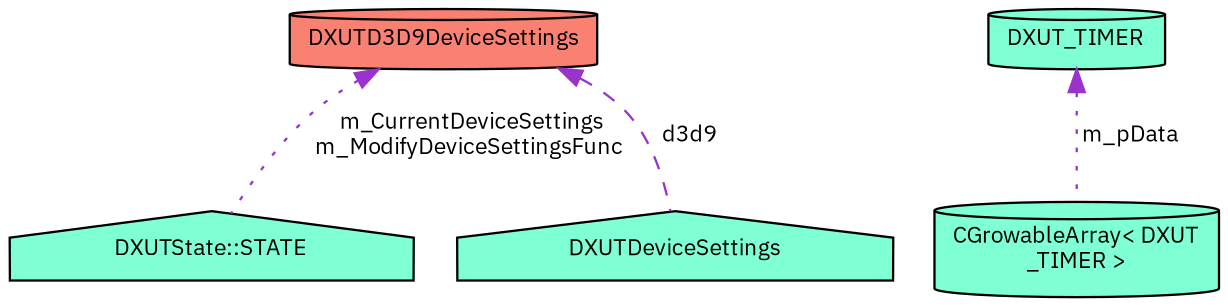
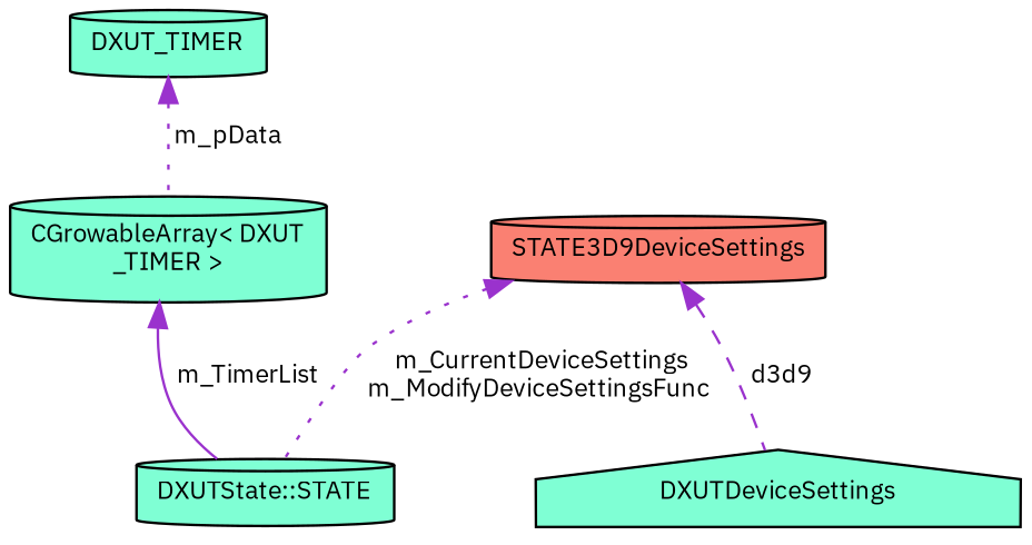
  digraph {
    fontname="IBM Plex Sans"
    node [color=black fillcolor=aquamarine fontname="IBM Plex Sans" fontsize=10 shape=cylinder style=filled]
    edge [color=darkorchid3 dir=back fontname="IBM Plex Sans" fontsize=10 labelfontname=Helvetica labelfontsize=10 style=dotted]
-   n1 [fontcolor=black height=0.2 label="DXUTState::STATE" shape=house width=0.4]
+   n1 [fontcolor=black height=0.2 label="DXUTState::STATE" width=0.4]
    n2 [height=0.2 label="CGrowableArray\< DXUT\l_TIMER \>" width=0.4]
    n3 [height=0.2 label=DXUT_TIMER width=0.4]
    n4 [height=0.2 label=DXUTDeviceSettings shape=house width=0.4]
-   n5 [fillcolor=salmon height=0.2 label=DXUTD3D9DeviceSettings width=0.4]
+   n5 [fillcolor=salmon height=0.2 label=STATE3D9DeviceSettings width=0.4]
+   n2 -> n1 [label=" m_TimerList" style=solid]
    n3 -> n2 [label=" m_pData"]
    n5 -> n1 [label=" m_CurrentDeviceSettings\nm_ModifyDeviceSettingsFunc"]
    n5 -> n4 [label=" d3d9" style=dashed]
  }
